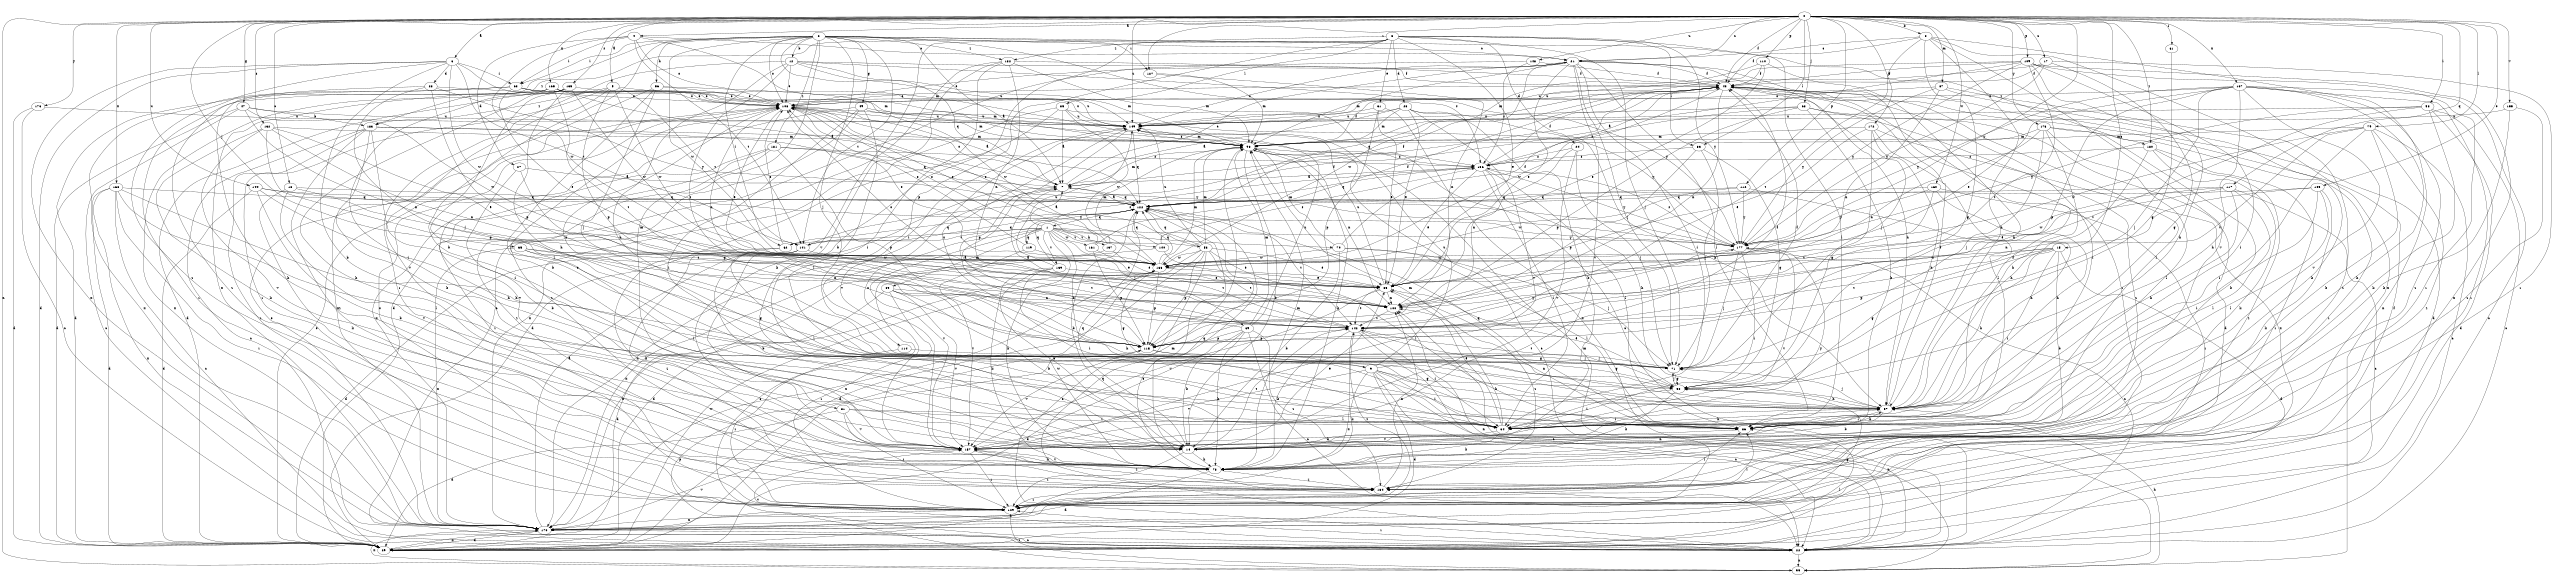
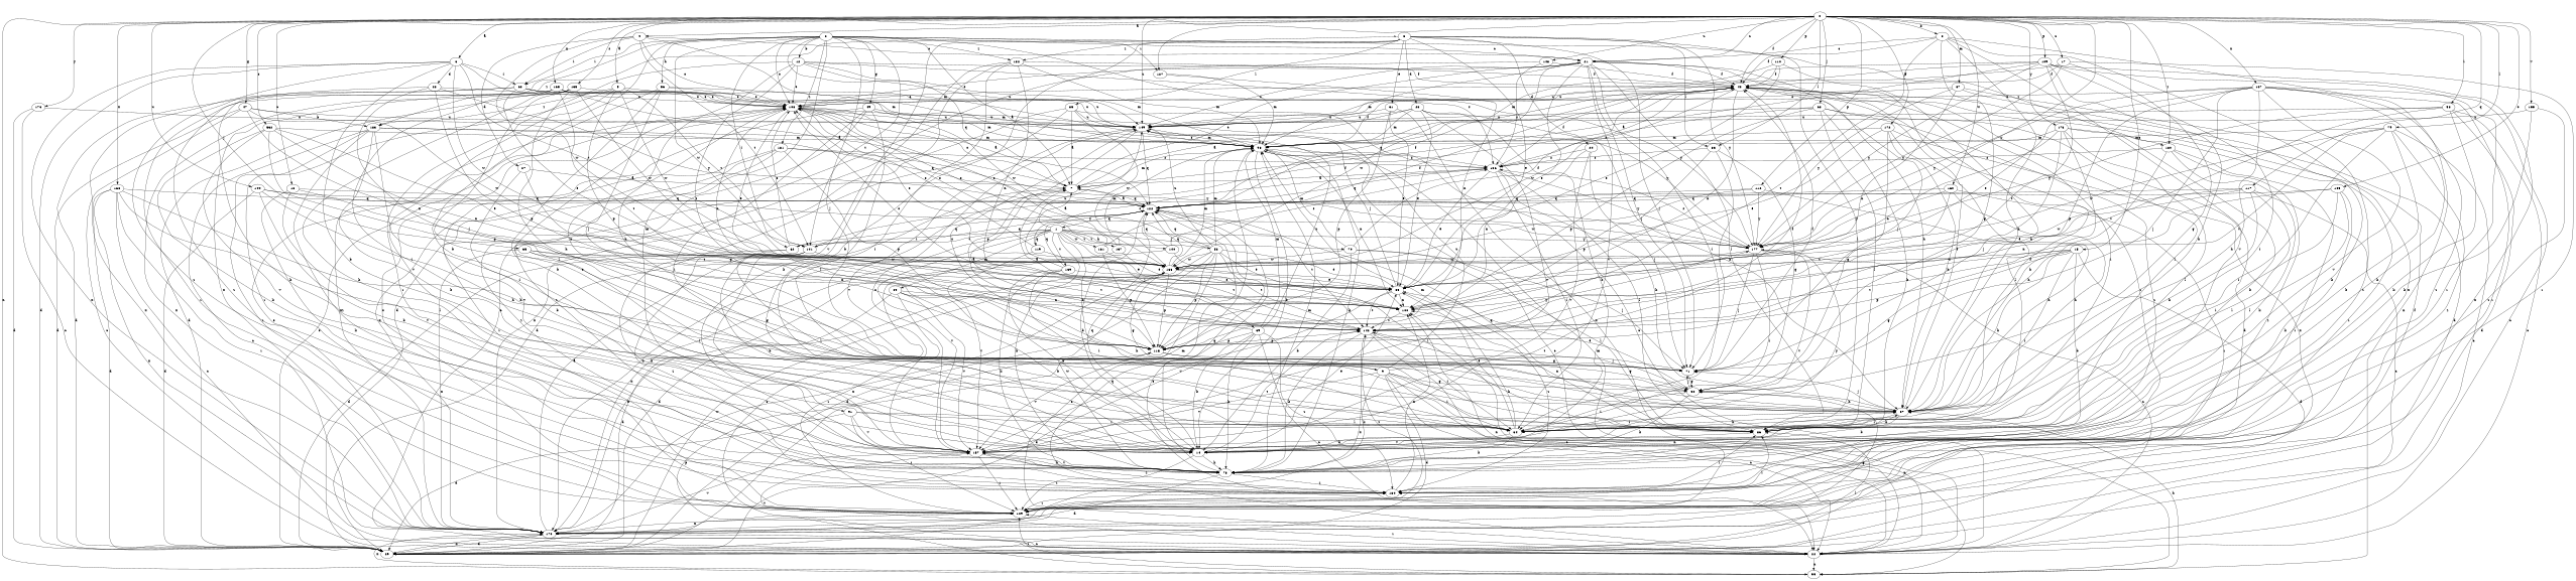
  strict digraph {
    0
    4
    5
    6
    8
    15
    17
    18
    21
    43
    47
    58
-   61
    65
    68
    79
    83
    87
    99
    105
    109
    110
    112
    117
    127
-   132
+   132 [label=532]
    135
    144
    148
    149
    155
    160
    165
    167
    168
    172
    173
    176
    177
    180
    141
    63
    108
    163
    27
    93
    157
    183
    115
    129
    170
    14
    28
    29
    184
    50
    57
    142
    64
    78
    122
    71
    35
    86
    100
    22
    136
    7
    1
    9
    53
    62
    69
    70
    89
    119
    137
    139
    140
    161
    2
    12
    49
    56
-   91 [label=81]
+   91
    181
    182
    3
    23
    24
    31
    85
-   114
    0 -> 4 [label=a]
    0 -> 5 [label=a]
    0 -> 6 [label=a]
    0 -> 8 [label=b]
    0 -> 15 [label=c]
    0 -> 17 [label=c]
    0 -> 18 [label=c]
    0 -> 21 [label=c]
    0 -> 43 [label=f]
    0 -> 47 [label=g]
    0 -> 58 [label=i]
-   0 -> 61 [label=i]
    0 -> 65 [label=j]
    0 -> 68 [label=j]
    0 -> 79 [label=l]
    0 -> 83 [label=l]
    0 -> 87 [label=m]
    0 -> 99 [label=n]
    0 -> 105 [label=o]
    0 -> 109 [label=p]
    0 -> 110 [label=p]
    0 -> 112 [label=p]
    0 -> 117 [label=q]
    0 -> 127 [label=r]
    0 -> 132 [label=s]
    0 -> 135 [label=s]
    0 -> 144 [label=u]
    0 -> 148 [label=u]
    0 -> 149 [label=u]
    0 -> 155 [label=v]
    0 -> 160 [label=w]
    0 -> 165 [label=x]
    0 -> 167 [label=x]
    0 -> 168 [label=x]
    0 -> 172 [label=y]
    0 -> 173 [label=y]
    0 -> 176 [label=y]
    0 -> 177 [label=y]
    0 -> 180 [label=z]
    4 -> 21 [label=c]
    4 -> 141 [label=t]
    4 -> 63 [label=i]
    4 -> 108 [label=o]
    4 -> 163 [label=w]
    4 -> 27 [label=d]
    4 -> 93 [label=m]
    5 -> 141 [label=t]
    5 -> 108 [label=o]
    5 -> 163 [label=w]
    5 -> 157 [label=v]
    5 -> 183 [label=z]
    5 -> 115 [label=p]
    5 -> 129 [label=r]
    6 -> 141 [label=t]
    6 -> 63 [label=i]
    6 -> 163 [label=w]
    6 -> 93 [label=m]
    6 -> 170 [label=x]
    6 -> 14 [label=b]
    6 -> 28 [label=d]
    6 -> 29 [label=d]
    6 -> 184 [label=z]
    8 -> 21 [label=c]
    8 -> 43 [label=f]
    8 -> 99 [label=n]
    8 -> 157 [label=v]
    8 -> 170 [label=x]
    8 -> 50 [label=g]
    8 -> 57 [label=h]
    8 -> 142 [label=t]
    15 -> 163 [label=w]
    15 -> 115 [label=p]
    15 -> 14 [label=b]
    15 -> 29 [label=d]
    15 -> 50 [label=g]
    15 -> 57 [label=h]
    15 -> 142 [label=t]
    15 -> 64 [label=i]
    17 -> 43 [label=f]
    17 -> 149 [label=u]
    17 -> 177 [label=y]
    17 -> 129 [label=r]
    17 -> 50 [label=g]
    18 -> 157 [label=v]
    18 -> 142 [label=t]
    18 -> 78 [label=k]
    18 -> 122 [label=q]
    21 -> 43 [label=f]
    21 -> 149 [label=u]
    21 -> 108 [label=o]
    21 -> 163 [label=w]
    21 -> 93 [label=m]
    21 -> 157 [label=v]
    21 -> 129 [label=r]
    21 -> 57 [label=h]
    21 -> 64 [label=i]
    21 -> 71 [label=j]
    21 -> 35 [label=e]
    21 -> 86 [label=l]
    43 -> 108 [label=o]
    43 -> 163 [label=w]
    43 -> 29 [label=d]
    43 -> 64 [label=i]
    43 -> 122 [label=q]
    43 -> 71 [label=j]
    43 -> 86 [label=l]
    43 -> 100 [label=n]
    47 -> 149 [label=u]
    47 -> 163 [label=w]
    47 -> 183 [label=b]
    47 -> 29 [label=d]
    47 -> 100 [label=n]
    47 -> 22 [label=c]
    58 -> 149 [label=u]
    58 -> 177 [label=y]
    58 -> 29 [label=d]
    58 -> 142 [label=t]
    58 -> 78 [label=k]
    58 -> 22 [label=c]
-   61 -> 50 [label=g]
    65 -> 163 [label=w]
    65 -> 170 [label=x]
    65 -> 50 [label=g]
    65 -> 64 [label=i]
    65 -> 100 [label=n]
    68 -> 149 [label=u]
    68 -> 115 [label=p]
    68 -> 14 [label=b]
    68 -> 29 [label=d]
    68 -> 184 [label=z]
+   68 -> 86 [label=l]
    68 -> 136 [label=s]
    79 -> 163 [label=w]
    79 -> 93 [label=m]
    79 -> 14 [label=b]
    79 -> 184 [label=z]
    79 -> 142 [label=t]
    79 -> 64 [label=i]
    79 -> 22 [label=c]
    83 -> 115 [label=p]
    83 -> 50 [label=g]
    83 -> 71 [label=j]
    83 -> 136 [label=s]
    87 -> 177 [label=y]
    87 -> 108 [label=o]
    87 -> 184 [label=z]
    87 -> 78 [label=k]
    87 -> 100 [label=n]
    99 -> 115 [label=p]
    99 -> 129 [label=r]
    99 -> 170 [label=x]
    99 -> 57 [label=h]
    99 -> 100 [label=n]
    105 -> 64 [label=i]
    105 -> 78 [label=k]
    105 -> 122 [label=q]
    105 -> 86 [label=l]
    105 -> 100 [label=n]
    109 -> 43 [label=f]
    109 -> 149 [label=u]
    109 -> 177 [label=y]
    109 -> 129 [label=r]
    109 -> 170 [label=x]
    109 -> 57 [label=h]
    109 -> 142 [label=t]
    109 -> 64 [label=i]
    109 -> 7 [label=a]
    110 -> 43 [label=f]
    110 -> 93 [label=m]
    110 -> 57 [label=h]
    110 -> 35 [label=e]
    112 -> 177 [label=y]
    112 -> 163 [label=w]
    112 -> 57 [label=h]
    112 -> 122 [label=q]
    117 -> 163 [label=w]
    117 -> 57 [label=h]
    117 -> 122 [label=q]
    117 -> 35 [label=e]
    117 -> 86 [label=l]
    117 -> 22 [label=c]
    127 -> 93 [label=m]
    127 -> 100 [label=n]
    132 -> 93 [label=m]
    132 -> 157 [label=v]
    132 -> 115 [label=p]
    132 -> 78 [label=k]
    132 -> 35 [label=e]
    132 -> 100 [label=n]
    135 -> 108 [label=o]
    135 -> 163 [label=w]
    135 -> 170 [label=x]
    135 -> 29 [label=d]
    135 -> 57 [label=h]
    135 -> 78 [label=k]
    135 -> 86 [label=l]
    144 -> 177 [label=y]
    144 -> 14 [label=b]
    144 -> 29 [label=d]
    144 -> 57 [label=h]
    144 -> 122 [label=q]
    148 -> 43 [label=f]
    148 -> 29 [label=d]
    148 -> 136 [label=s]
    149 -> 93 [label=m]
    149 -> 157 [label=v]
    149 -> 115 [label=p]
    149 -> 122 [label=q]
    155 -> 149 [label=u]
    155 -> 184 [label=z]
    155 -> 78 [label=k]
    160 -> 177 [label=y]
    160 -> 129 [label=r]
    160 -> 57 [label=h]
    160 -> 142 [label=t]
    160 -> 122 [label=q]
    165 -> 149 [label=u]
    165 -> 108 [label=o]
    165 -> 129 [label=r]
    165 -> 29 [label=d]
    165 -> 142 [label=t]
    165 -> 64 [label=i]
    165 -> 7 [label=a]
    167 -> 177 [label=y]
    167 -> 108 [label=o]
    167 -> 157 [label=v]
    167 -> 115 [label=p]
    167 -> 129 [label=r]
    167 -> 184 [label=z]
    167 -> 57 [label=h]
    167 -> 78 [label=k]
    167 -> 71 [label=j]
    167 -> 35 [label=e]
    167 -> 22 [label=c]
    168 -> 129 [label=r]
    168 -> 170 [label=x]
    168 -> 29 [label=d]
    168 -> 57 [label=h]
    168 -> 122 [label=q]
    168 -> 86 [label=l]
    168 -> 22 [label=c]
    172 -> 93 [label=m]
    172 -> 170 [label=x]
    172 -> 50 [label=g]
    172 -> 57 [label=h]
    172 -> 35 [label=e]
    172 -> 86 [label=l]
    173 -> 93 [label=m]
    173 -> 129 [label=r]
    173 -> 14 [label=b]
    173 -> 57 [label=h]
    173 -> 71 [label=j]
    173 -> 86 [label=l]
    173 -> 100 [label=n]
    176 -> 149 [label=u]
    176 -> 29 [label=d]
    176 -> 22 [label=c]
    177 -> 163 [label=w]
    177 -> 157 [label=v]
    177 -> 64 [label=i]
    177 -> 71 [label=j]
    177 -> 22 [label=c]
    177 -> 136 [label=s]
    180 -> 129 [label=r]
    180 -> 184 [label=z]
    180 -> 57 [label=h]
    180 -> 78 [label=k]
    180 -> 136 [label=s]
    141 -> 43 [label=f]
    141 -> 14 [label=b]
    141 -> 184 [label=z]
    141 -> 142 [label=t]
    141 -> 78 [label=k]
    141 -> 122 [label=q]
    63 -> 149 [label=u]
    63 -> 108 [label=o]
    63 -> 93 [label=m]
    63 -> 170 [label=x]
    63 -> 184 [label=z]
    63 -> 35 [label=e]
    108 -> 149 [label=u]
    108 -> 93 [label=m]
    108 -> 35 [label=e]
    108 -> 100 [label=n]
    108 -> 136 [label=s]
    108 -> 7 [label=a]
    163 -> 108 [label=o]
    163 -> 93 [label=m]
    163 -> 115 [label=p]
    163 -> 170 [label=x]
    163 -> 50 [label=g]
    163 -> 122 [label=q]
    163 -> 35 [label=e]
    27 -> 115 [label=p]
    27 -> 14 [label=b]
    27 -> 7 [label=a]
    93 -> 43 [label=f]
    93 -> 14 [label=b]
    93 -> 78 [label=k]
    93 -> 100 [label=n]
    93 -> 22 [label=c]
    93 -> 136 [label=s]
    157 -> 149 [label=u]
    157 -> 129 [label=r]
    157 -> 184 [label=z]
    157 -> 78 [label=k]
    183 -> 93 [label=m]
    183 -> 129 [label=r]
    183 -> 14 [label=b]
    183 -> 184 [label=z]
    183 -> 64 [label=i]
    183 -> 122 [label=q]
    183 -> 22 [label=c]
    115 -> 149 [label=u]
    115 -> 177 [label=y]
    115 -> 157 [label=v]
    115 -> 50 [label=g]
    115 -> 71 [label=j]
    129 -> 108 [label=o]
    129 -> 170 [label=x]
    129 -> 142 [label=t]
    129 -> 86 [label=l]
    170 -> 43 [label=f]
    170 -> 108 [label=o]
    170 -> 157 [label=v]
    170 -> 29 [label=d]
    170 -> 50 [label=g]
    170 -> 22 [label=c]
    170 -> 7 [label=a]
    14 -> 177 [label=y]
    14 -> 129 [label=r]
    14 -> 142 [label=t]
    14 -> 78 [label=k]
    14 -> 122 [label=q]
    14 -> 35 [label=e]
    28 -> 177 [label=y]
    28 -> 108 [label=o]
    28 -> 115 [label=p]
    28 -> 78 [label=k]
    28 -> 71 [label=j]
    29 -> 108 [label=o]
    29 -> 163 [label=w]
    29 -> 93 [label=m]
    29 -> 170 [label=x]
    29 -> 86 [label=l]
    184 -> 129 [label=r]
    184 -> 86 [label=l]
    184 -> 100 [label=n]
    50 -> 57 [label=h]
    50 -> 64 [label=i]
    50 -> 78 [label=k]
    50 -> 71 [label=j]
    50 -> 35 [label=e]
    57 -> 43 [label=f]
    57 -> 14 [label=b]
    57 -> 64 [label=i]
    57 -> 71 [label=j]
    57 -> 86 [label=l]
    142 -> 115 [label=p]
    142 -> 170 [label=x]
    142 -> 50 [label=g]
    142 -> 64 [label=i]
    142 -> 78 [label=k]
    142 -> 22 [label=c]
    142 -> 7 [label=a]
    64 -> 43 [label=f]
    64 -> 108 [label=o]
    64 -> 93 [label=m]
    64 -> 14 [label=b]
    64 -> 57 [label=h]
    64 -> 78 [label=k]
    64 -> 35 [label=e]
    78 -> 163 [label=w]
    78 -> 93 [label=m]
    78 -> 157 [label=v]
    78 -> 29 [label=d]
    78 -> 184 [label=z]
    78 -> 122 [label=q]
    122 -> 43 [label=f]
    122 -> 14 [label=b]
    122 -> 142 [label=t]
    122 -> 22 [label=c]
    122 -> 7 [label=a]
    122 -> 1 [label=q]
    71 -> 43 [label=f]
    71 -> 50 [label=g]
    71 -> 142 [label=t]
-   35 -> 149 [label=u]
+   35 -> 149 [label=j]
    35 -> 157 [label=v]
    35 -> 184 [label=z]
    35 -> 142 [label=t]
    35 -> 100 [label=n]
    86 -> 157 [label=v]
    86 -> 57 [label=h]
    86 -> 122 [label=q]
    86 -> 100 [label=n]
    100 -> 108 [label=o]
    100 -> 142 [label=t]
    22 -> 99 [label=n]
    22 -> 93 [label=m]
    22 -> 157 [label=v]
    22 -> 129 [label=r]
    22 -> 122 [label=q]
    22 -> 100 [label=n]
    136 -> 43 [label=f]
    136 -> 177 [label=y]
    136 -> 57 [label=h]
    136 -> 64 [label=i]
    136 -> 122 [label=q]
    136 -> 35 [label=e]
    136 -> 86 [label=l]
    136 -> 7 [label=a]
    7 -> 21 [label=c]
    7 -> 108 [label=o]
    7 -> 93 [label=m]
    7 -> 170 [label=x]
    7 -> 122 [label=q]
    1 -> 177 [label=y]
    1 -> 141 [label=t]
    1 -> 157 [label=v]
    1 -> 170 [label=x]
    1 -> 78 [label=k]
    1 -> 7 [label=a]
    1 -> 9 [label=b]
    1 -> 53 [label=h]
    1 -> 62 [label=i]
    1 -> 69 [label=j]
    1 -> 70 [label=j]
    1 -> 89 [label=m]
    1 -> 119 [label=q]
    1 -> 137 [label=t]
    1 -> 139 [label=t]
    1 -> 140 [label=t]
    1 -> 161 [label=w]
    9 -> 43 [label=f]
    9 -> 99 [label=n]
    9 -> 149 [label=u]
    9 -> 108 [label=o]
    9 -> 157 [label=v]
    9 -> 29 [label=d]
    9 -> 50 [label=g]
    9 -> 57 [label=h]
    9 -> 64 [label=i]
    9 -> 78 [label=k]
    9 -> 22 [label=c]
    53 -> 149 [label=u]
    53 -> 108 [label=o]
    53 -> 163 [label=w]
    53 -> 93 [label=m]
    53 -> 115 [label=p]
    53 -> 170 [label=x]
    53 -> 29 [label=d]
    53 -> 142 [label=t]
    53 -> 122 [label=q]
    53 -> 35 [label=e]
    53 -> 86 [label=l]
    53 -> 22 [label=c]
    62 -> 108 [label=o]
    62 -> 29 [label=d]
    62 -> 122 [label=q]
    62 -> 86 [label=l]
    69 -> 149 [label=u]
    69 -> 93 [label=m]
    69 -> 115 [label=p]
    69 -> 14 [label=b]
    69 -> 29 [label=d]
    69 -> 184 [label=z]
    69 -> 78 [label=k]
    69 -> 22 [label=c]
    69 -> 7 [label=a]
    70 -> 43 [label=f]
    70 -> 163 [label=w]
    70 -> 93 [label=m]
    70 -> 14 [label=b]
    70 -> 71 [label=j]
    70 -> 86 [label=l]
    89 -> 157 [label=v]
    89 -> 129 [label=r]
    89 -> 14 [label=b]
    89 -> 29 [label=d]
    89 -> 57 [label=h]
    89 -> 100 [label=n]
    119 -> 108 [label=o]
    119 -> 157 [label=v]
    119 -> 35 [label=e]
    119 -> 136 [label=s]
    137 -> 108 [label=o]
    137 -> 93 [label=m]
    137 -> 35 [label=e]
    137 -> 22 [label=c]
    139 -> 149 [label=u]
    139 -> 14 [label=b]
    139 -> 64 [label=i]
    139 -> 78 [label=k]
    139 -> 122 [label=q]
    139 -> 35 [label=e]
    140 -> 29 [label=d]
    140 -> 122 [label=q]
    140 -> 35 [label=e]
    140 -> 136 [label=s]
    161 -> 43 [label=f]
    161 -> 108 [label=o]
    161 -> 115 [label=p]
    161 -> 142 [label=t]
    2 -> 21 [label=c]
    2 -> 127 [label=r]
    2 -> 180 [label=z]
    2 -> 141 [label=t]
    2 -> 63 [label=i]
    2 -> 108 [label=o]
    2 -> 163 [label=w]
    2 -> 170 [label=x]
    2 -> 14 [label=b]
    2 -> 122 [label=q]
    2 -> 71 [label=j]
    2 -> 136 [label=s]
    2 -> 7 [label=a]
    2 -> 62 [label=i]
    2 -> 12 [label=b]
    2 -> 49 [label=g]
    2 -> 56 [label=h]
    2 -> 91 [label=m]
    2 -> 181 [label=z]
    2 -> 182 [label=z]
    12 -> 43 [label=f]
    12 -> 149 [label=u]
    12 -> 177 [label=y]
    12 -> 108 [label=o]
    12 -> 93 [label=m]
    12 -> 129 [label=r]
    12 -> 57 [label=h]
    12 -> 142 [label=t]
    49 -> 149 [label=u]
    49 -> 177 [label=y]
    49 -> 170 [label=x]
    49 -> 184 [label=z]
    49 -> 64 [label=i]
    49 -> 86 [label=l]
    56 -> 108 [label=o]
    56 -> 163 [label=w]
    56 -> 170 [label=x]
    56 -> 14 [label=b]
    56 -> 71 [label=j]
    91 -> 157 [label=v]
    91 -> 129 [label=r]
    91 -> 29 [label=d]
    91 -> 64 [label=i]
    91 -> 86 [label=l]
    181 -> 177 [label=y]
    181 -> 157 [label=v]
    181 -> 115 [label=p]
    181 -> 129 [label=r]
    181 -> 184 [label=z]
    181 -> 136 [label=s]
    182 -> 43 [label=f]
    182 -> 93 [label=m]
    182 -> 64 [label=i]
    182 -> 78 [label=k]
    182 -> 100 [label=n]
    182 -> 22 [label=c]
    3 -> 83 [label=l]
    3 -> 177 [label=y]
    3 -> 157 [label=v]
    3 -> 183 [label=z]
    3 -> 14 [label=b]
    3 -> 71 [label=j]
    3 -> 35 [label=e]
    3 -> 86 [label=l]
    3 -> 182 [label=z]
    3 -> 23 [label=d]
    3 -> 24 [label=d]
    3 -> 31 [label=e]
    3 -> 85 [label=l]
-   3 -> 114 [label=p]
    23 -> 149 [label=u]
    23 -> 93 [label=m]
    23 -> 157 [label=v]
    23 -> 14 [label=b]
    23 -> 57 [label=h]
    23 -> 35 [label=e]
    23 -> 7 [label=a]
    24 -> 157 [label=v]
    24 -> 71 [label=j]
    24 -> 100 [label=n]
    24 -> 136 [label=s]
    31 -> 149 [label=u]
    31 -> 115 [label=p]
    31 -> 170 [label=x]
    31 -> 35 [label=e]
    85 -> 149 [label=u]
    85 -> 163 [label=w]
    85 -> 170 [label=x]
    85 -> 29 [label=d]
    85 -> 22 [label=c]
    85 -> 7 [label=a]
-   114 -> 129 [label=r]
-   114 -> 71 [label=j]
  }
